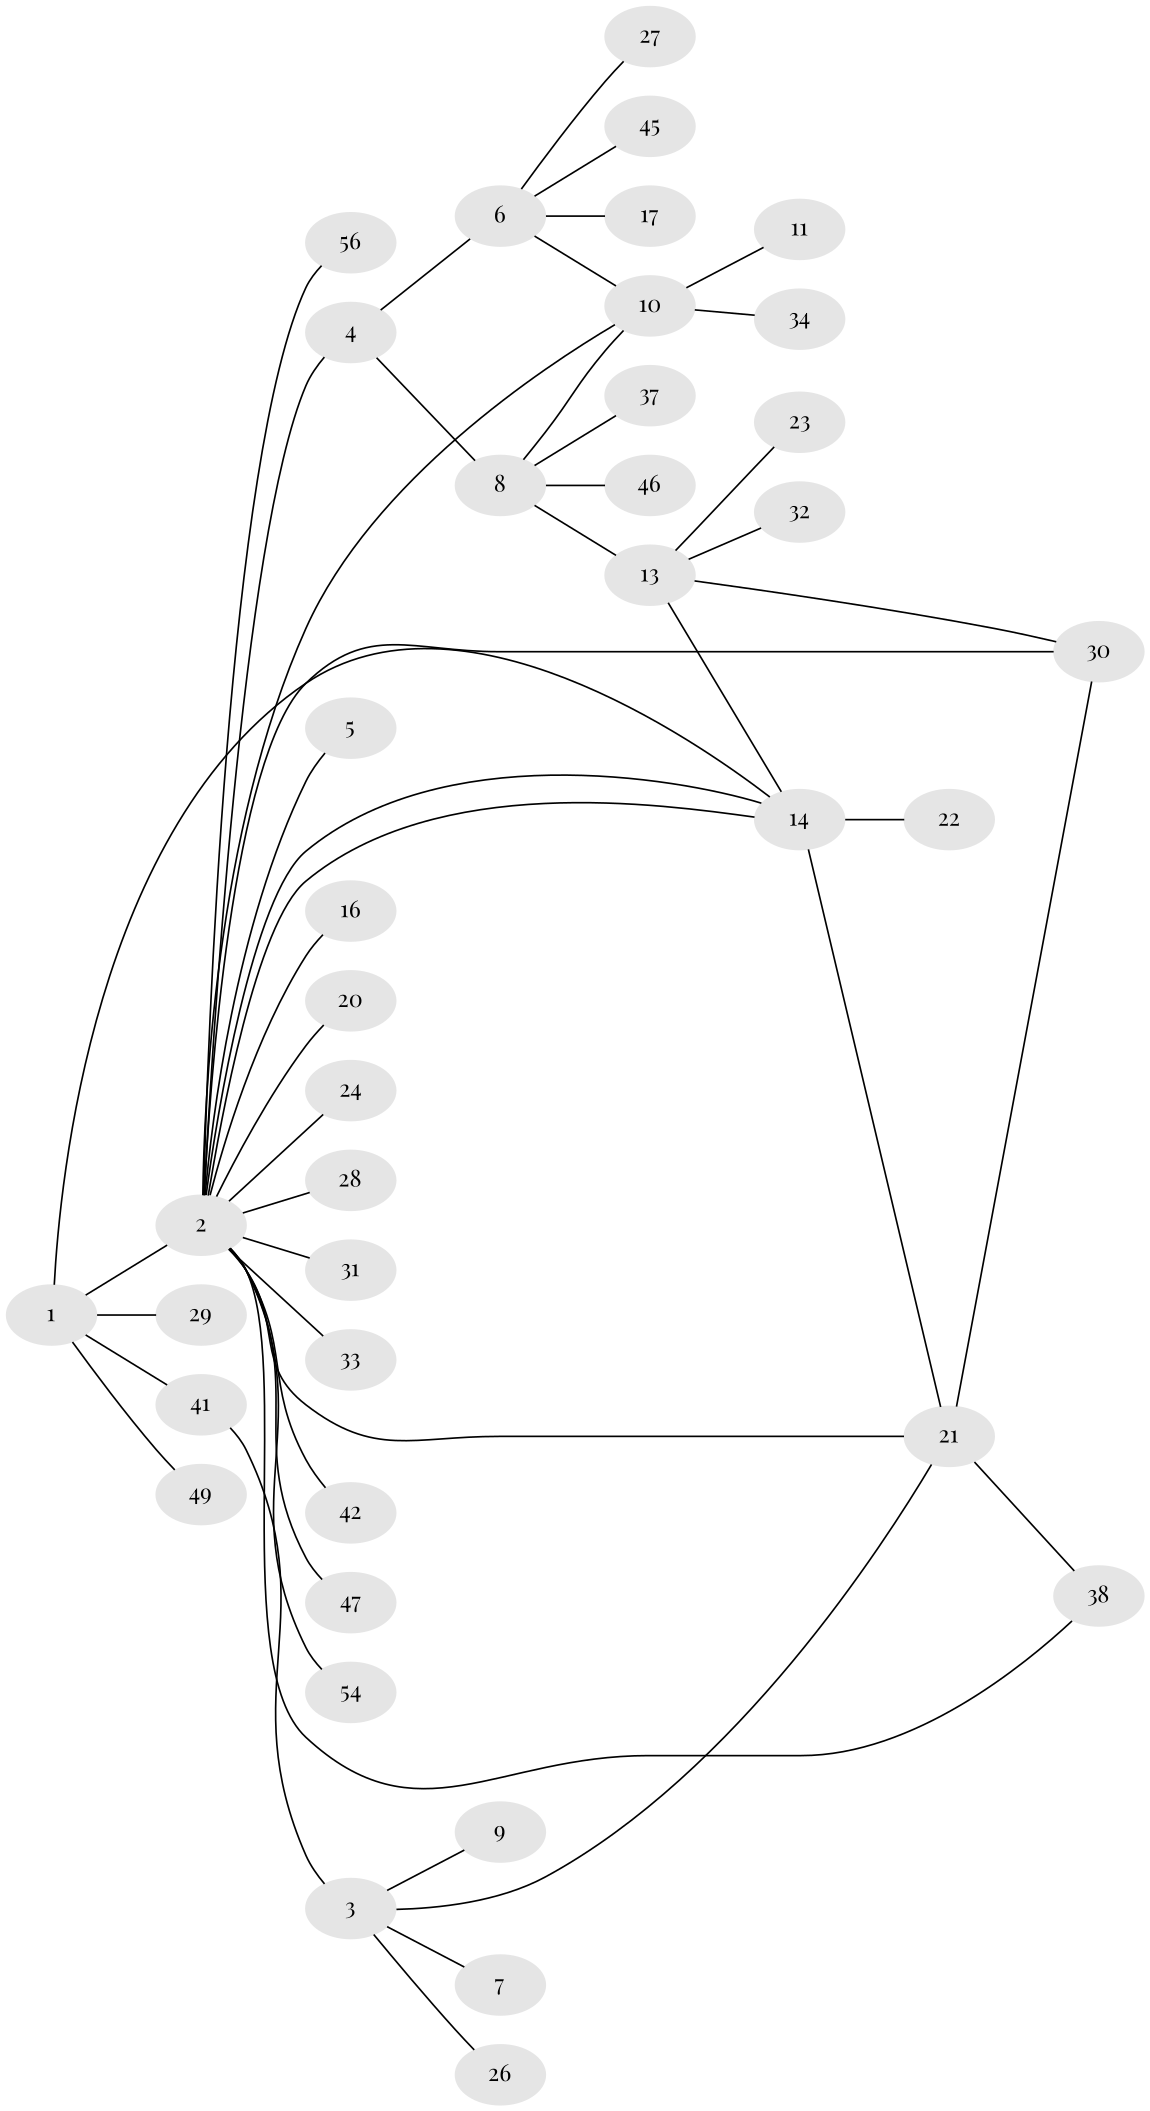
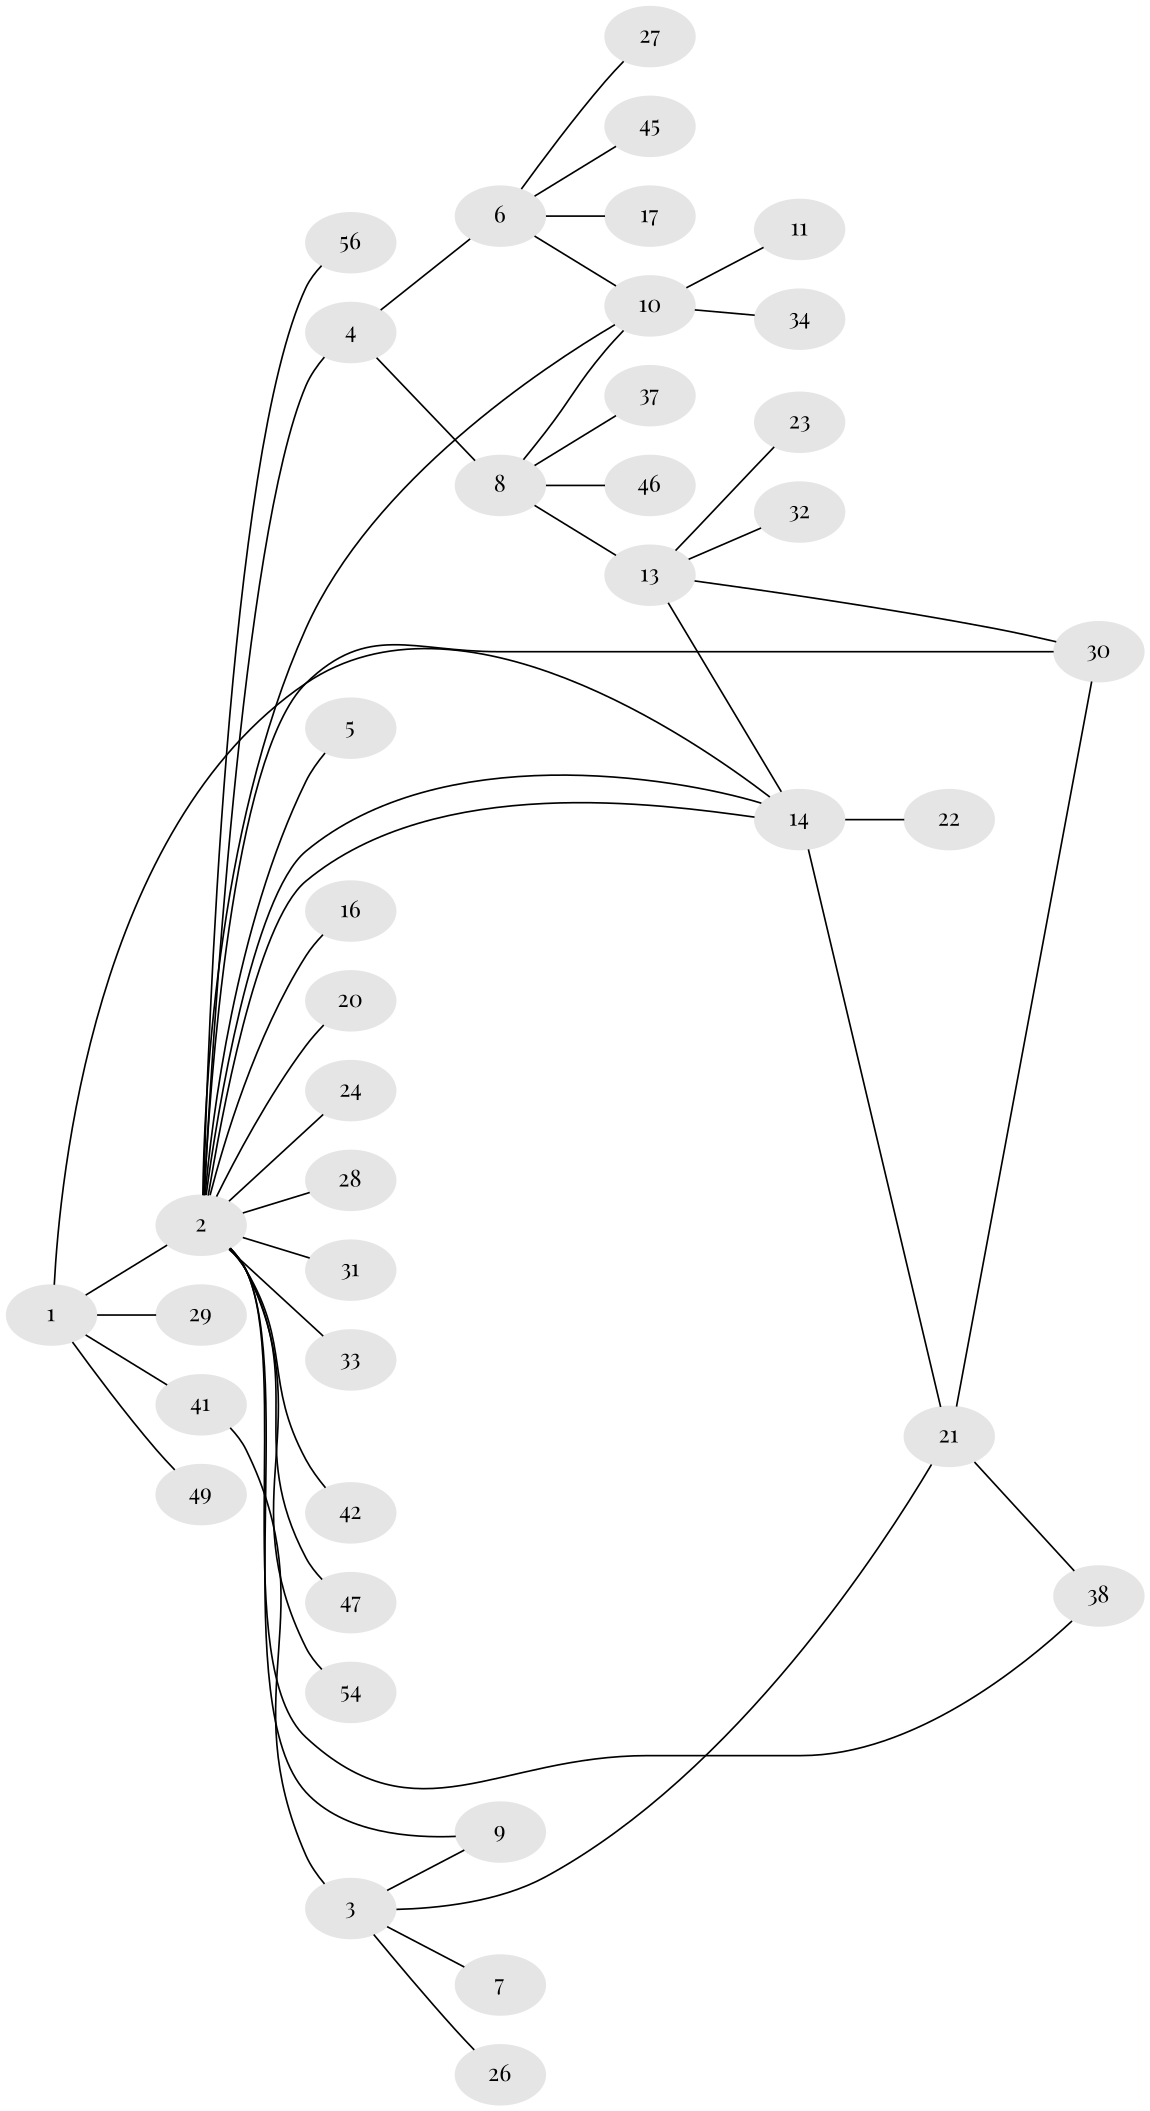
  graph {
    fontname="Playfair Display"
    rankdir=LR
    node [color=gray90 fontname="Playfair Display" style=filled]
    edge [fontname="Playfair Display"]
    2 [super="+12+18+19"]
    14 [super="+45"]
    4 [super="+43"]
    5
    10 [super="+25+52"]
    16
    20
    21
    24
    28
    30 [super="+55"]
    31
    33
    38
    42
    47
    54
    56
    1
    29
    41
    49
    22
    3 [super="+36"]
    7
    9
    26
    6
    8
    11
    34 [super="+40"]
    n32 [label=45]
    17
    27
    13
    37
    46
    23
    32
    2 -- 14 [weight=2]
    2 -- 14
    2 -- 4
    2 -- 5
    2 -- 10
    2 -- 16
    2 -- 20
-   2 -- 21 [weight=3]
+   2 -- 9 [weight=3]
    2 -- 24
    2 -- 28
    2 -- 30
    2 -- 31
    2 -- 33
    2 -- 38
    2 -- 42
    2 -- 47
    2 -- 54
    2 -- 56
    14 -- 21
    14 -- 22
    4 -- 6
    4 -- 8
    10 -- 11
    10 -- 34
    21 -- 30
    21 -- 38
    1 -- 2
    1 -- 14
    1 -- 29
    1 -- 41
    1 -- 49
    41 -- 3
    3 -- 21
    3 -- 7
    3 -- 9
    3 -- 26
    6 -- 10
    6 -- n32
    6 -- 17
    6 -- 27
    8 -- 10
    8 -- 13
    8 -- 37
    8 -- 46
    13 -- 14
    13 -- 30
    13 -- 23
    13 -- 32
  }
